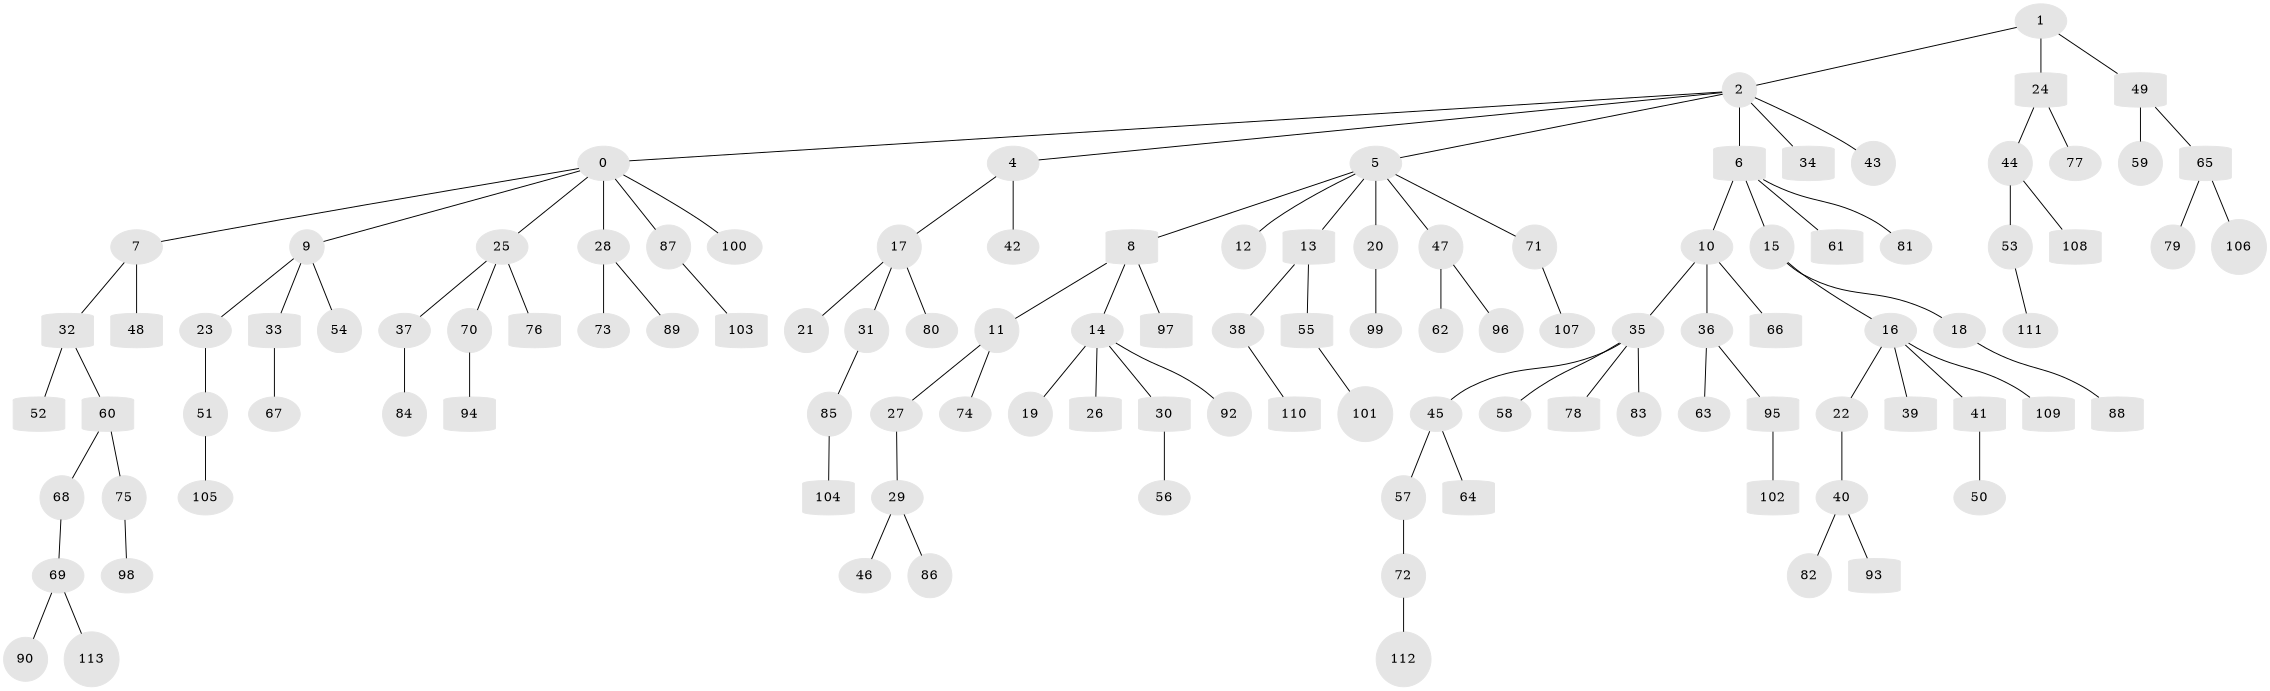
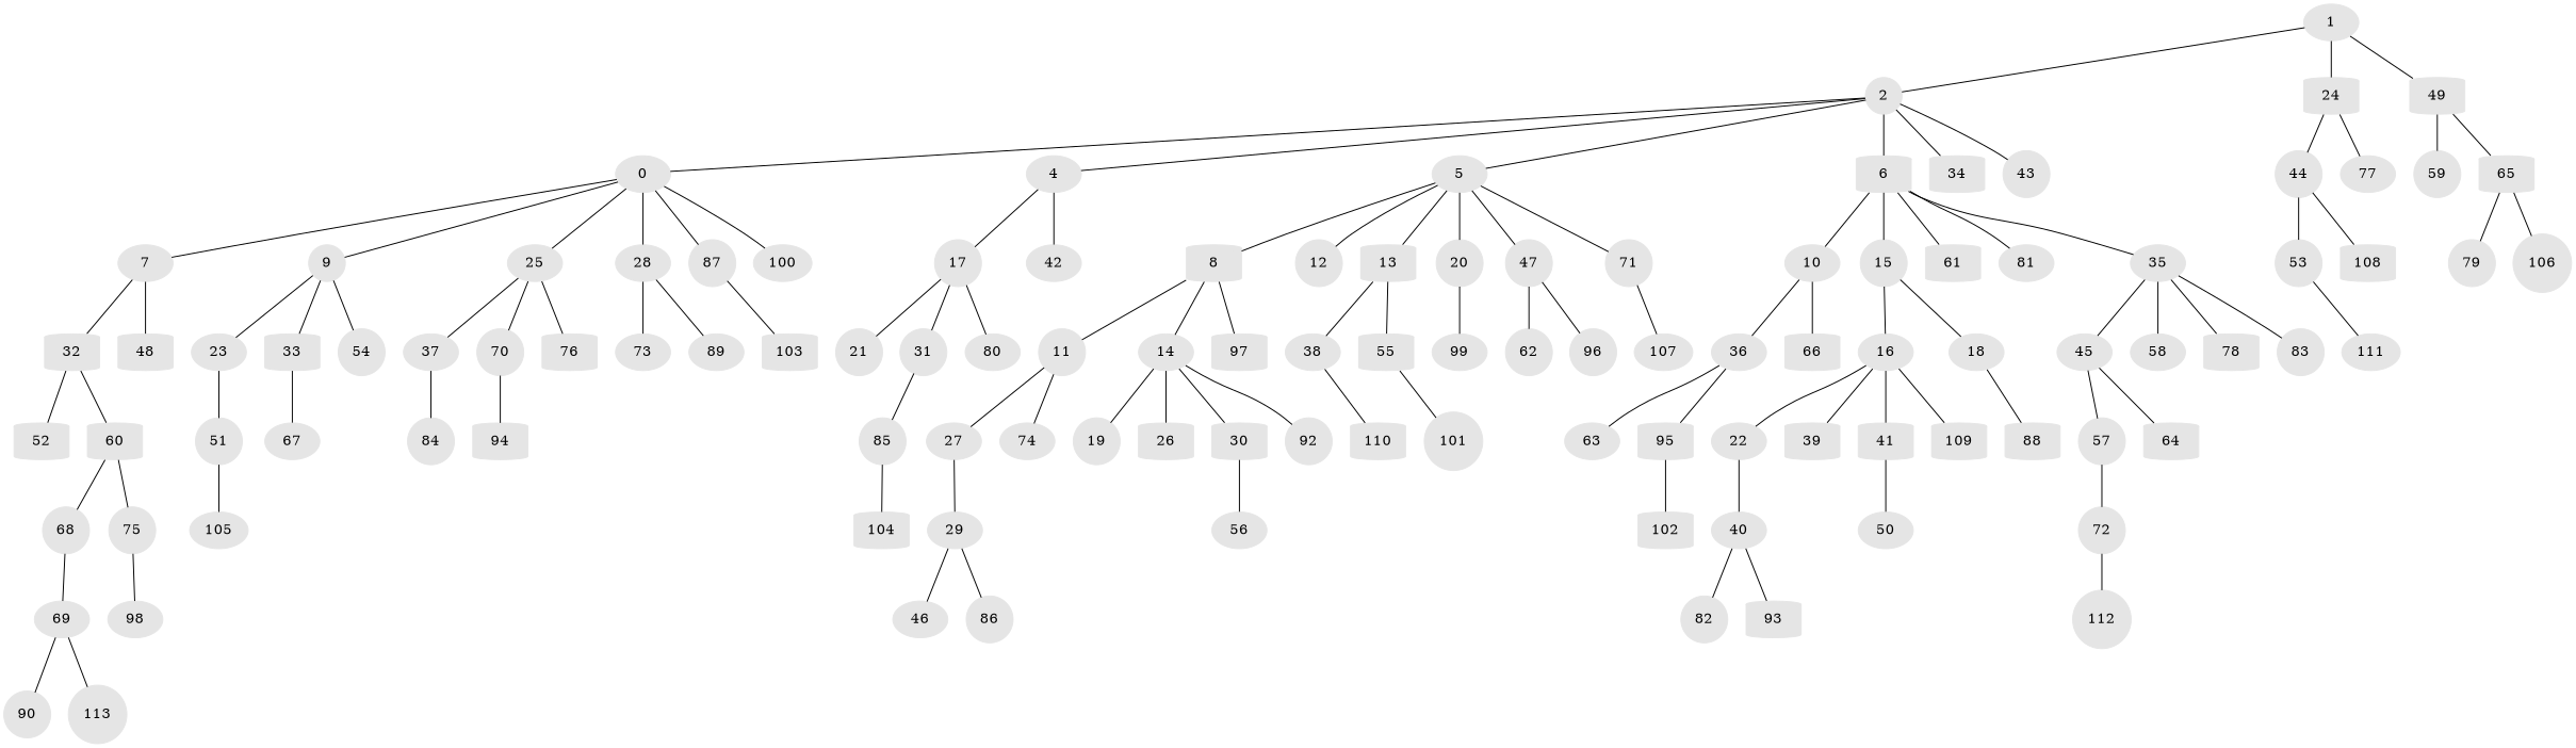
  graph {
    node [color=gray90 shape=ellipse style=filled]
    2 [shape=circle]
    1
    24 [shape=cylinder]
    49 [shape=cylinder]
    n5 [label=0]
    4
    5
    6 [shape=cylinder]
    34 [shape=cylinder]
    43 [shape=circle]
    44 [shape=circle]
    77
    59 [shape=circle]
    65 [shape=cylinder]
    7
    9 [shape=circle]
    25
    28
    87 [shape=circle]
    100
    17 [shape=circle]
    42
    8 [shape=cylinder]
    12 [shape=circle]
    13 [shape=cylinder]
    20 [shape=circle]
    47 [shape=circle]
    71 [shape=circle]
    10
    15 [shape=circle]
    61 [shape=cylinder]
    81
    32 [shape=cylinder]
    48 [shape=cylinder]
    23
    33 [shape=cylinder]
    54 [shape=circle]
    37
    70 [shape=circle]
    76 [shape=cylinder]
    73
    89
    103 [shape=cylinder]
    21 [shape=circle]
    31 [shape=circle]
    80
    11 [shape=circle]
    14
    97 [shape=cylinder]
    38
    55 [shape=cylinder]
    99
    62 [shape=circle]
    96 [shape=circle]
    107
    35
    36
    66 [shape=cylinder]
    16
    18
    52 [shape=cylinder]
    60 [shape=cylinder]
    27
    74
    19 [shape=circle]
    26 [shape=cylinder]
    30 [shape=cylinder]
    92 [shape=circle]
    51 [shape=circle]
    67
    45
    58
    78 [shape=cylinder]
    83 [shape=circle]
    63
    95 [shape=cylinder]
    29
    110 [shape=cylinder]
    101 [shape=circle]
    56
    22
    39 [shape=cylinder]
    41 [shape=cylinder]
    109 [shape=cylinder]
    88 [shape=cylinder]
    40
    50
    85 [shape=circle]
    82 [shape=circle]
    93 [shape=cylinder]
    105
    53 [shape=circle]
    108 [shape=cylinder]
    84 [shape=circle]
    94 [shape=cylinder]
    46
    86 [shape=circle]
    104 [shape=cylinder]
    68 [shape=circle]
    75 [shape=circle]
    57 [shape=circle]
    64 [shape=cylinder]
    102 [shape=cylinder]
    111
    72 [shape=circle]
    79 [shape=circle]
    106 [shape=circle]
    112 [shape=circle]
    69
    98
    90 [shape=circle]
    113 [shape=circle]
    2 -- n5
    2 -- 4
    2 -- 5
    2 -- 6
    2 -- 34
    2 -- 43
    1 -- 2
    1 -- 24
    1 -- 49
    24 -- 44
    24 -- 77
    49 -- 59
    49 -- 65
    n5 -- 7
    n5 -- 9
    n5 -- 25
    n5 -- 28
    n5 -- 87
    n5 -- 100
    4 -- 17
    4 -- 42
    5 -- 8
    5 -- 12
    5 -- 13
    5 -- 20
    5 -- 47
    5 -- 71
    6 -- 10
    6 -- 15
    6 -- 61
    6 -- 81
    44 -- 53
    44 -- 108
    65 -- 79
    65 -- 106
    7 -- 32
    7 -- 48
    9 -- 23
    9 -- 33
    9 -- 54
    25 -- 37
    25 -- 70
    25 -- 76
    28 -- 73
    28 -- 89
    87 -- 103
    17 -- 21
    17 -- 31
    17 -- 80
    8 -- 11
    8 -- 14
    8 -- 97
    13 -- 38
    13 -- 55
    20 -- 99
    47 -- 62
    47 -- 96
    71 -- 107
-   10 -- 35
+   6 -- 35
    10 -- 36
    10 -- 66
    15 -- 16
    15 -- 18
    32 -- 52
    32 -- 60
    23 -- 51
    33 -- 67
    37 -- 84
    70 -- 94
    31 -- 85
    11 -- 27
    11 -- 74
    14 -- 19
    14 -- 26
    14 -- 30
    14 -- 92
    38 -- 110
    55 -- 101
    35 -- 45
    35 -- 58
    35 -- 78
    35 -- 83
    36 -- 63
    36 -- 95
    16 -- 22
    16 -- 39
    16 -- 41
    16 -- 109
    18 -- 88
    60 -- 68
    60 -- 75
    27 -- 29
    30 -- 56
    51 -- 105
    45 -- 57
    45 -- 64
    95 -- 102
    29 -- 46
    29 -- 86
    22 -- 40
    41 -- 50
    40 -- 82
    40 -- 93
    85 -- 104
    53 -- 111
    68 -- 69
    75 -- 98
    57 -- 72
    72 -- 112
    69 -- 90
    69 -- 113
  }
